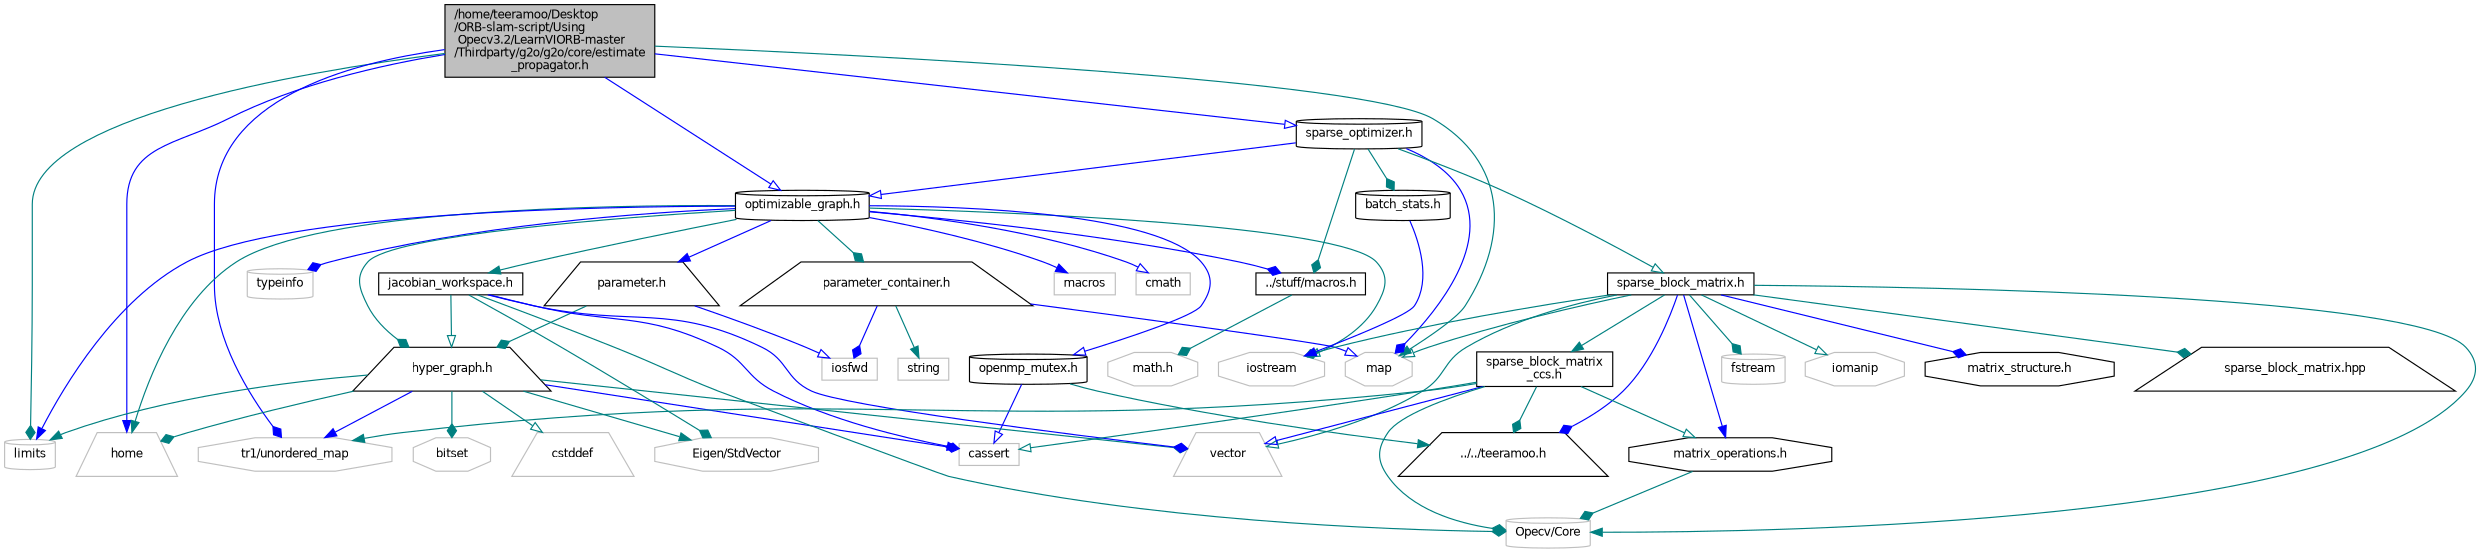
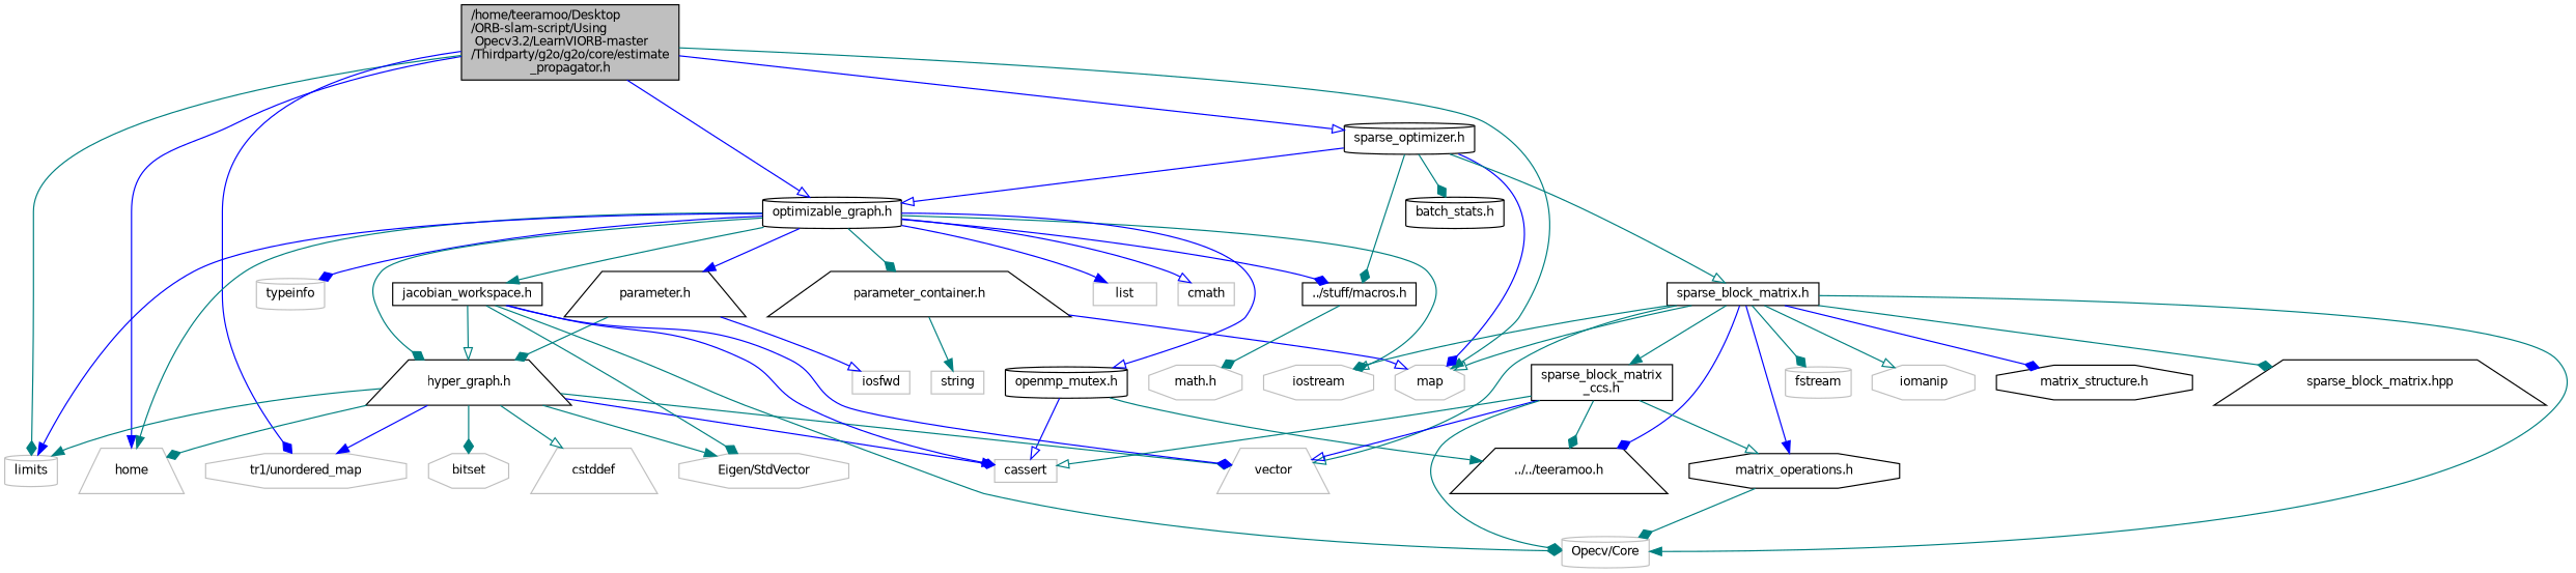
  digraph {
    node [color=grey75 fillcolor=white fontname=Helvetica fontsize=10 shape=box style=filled]
    edge [arrowhead=diamond color=teal fontname=Helvetica fontsize=10 labelfontname=Helvetica labelfontsize=10 style=solid]
    n1 [color=black fillcolor=grey75 fontcolor=black height=0.2 label="/home/teeramoo/Desktop\l/ORB-slam-script/Using\l Opecv3.2/LearnVIORB-master\l/Thirdparty/g2o/g2o/core/estimate\l_propagator.h" width=0.4]
    n2 [color=black height=0.2 label="optimizable_graph.h" shape=cylinder width=0.4]
    n3 [height=0.2 label=home shape=trapezium width=0.4]
    n4 [height=0.2 label=limits shape=cylinder width=0.4]
    n5 [height=0.2 label=map shape=octagon width=0.4]
    n6 [height=0.2 label="tr1/unordered_map" shape=octagon width=0.4]
    n7 [color=black height=0.2 label="sparse_optimizer.h" shape=cylinder width=0.4]
    n8 [height=0.2 label=iostream shape=octagon width=0.4]
-   n9 [height=0.2 label=macros width=0.4]
+   n9 [height=0.2 label=list width=0.4]
    n10 [height=0.2 label=cmath width=0.4]
    n11 [height=0.2 label=typeinfo shape=cylinder width=0.4]
    n12 [color=black height=0.2 label="openmp_mutex.h" shape=cylinder width=0.4]
    n13 [color=black height=0.2 label="hyper_graph.h" shape=trapezium width=0.4]
    n14 [color=black height=0.2 label="parameter.h" shape=trapezium width=0.4]
    n15 [color=black height=0.2 label="parameter_container.h" shape=trapezium width=0.4]
    n16 [color=black height=0.2 label="jacobian_workspace.h" width=0.4]
    n17 [color=black height=0.2 label="../stuff/macros.h" width=0.4]
    n18 [color=black height=0.2 label="sparse_block_matrix.h" width=0.4]
    n19 [color=black height=0.2 label="batch_stats.h" shape=cylinder width=0.4]
    n20 [color=black height=0.2 label="../../teeramoo.h" shape=trapezium width=0.4]
    n21 [height=0.2 label=cassert width=0.4]
    n22 [height=0.2 label=bitset shape=octagon width=0.4]
    n23 [height=0.2 label=vector shape=trapezium width=0.4]
    n24 [height=0.2 label=cstddef shape=trapezium width=0.4]
    n25 [height=0.2 label="Eigen/StdVector" shape=octagon width=0.4]
    n26 [height=0.2 label=iosfwd width=0.4]
    n27 [height=0.2 label=string width=0.4]
    n28 [height=0.2 label="Opecv/Core" shape=cylinder width=0.4]
    n29 [height=0.2 label="math.h" shape=octagon width=0.4]
    n30 [height=0.2 label=fstream shape=cylinder width=0.4]
    n31 [height=0.2 label=iomanip shape=octagon width=0.4]
    n32 [color=black height=0.2 label="sparse_block_matrix\l_ccs.h" width=0.4]
    n33 [color=black height=0.2 label="matrix_operations.h" shape=octagon width=0.4]
    n34 [color=black height=0.2 label="matrix_structure.h" shape=octagon width=0.4]
    n35 [color=black height=0.2 label="sparse_block_matrix.hpp" shape=trapezium width=0.4]
    n1 -> n2 [arrowhead=onormal color=blue]
    n1 -> n3 [arrowhead=normal color=blue]
    n1 -> n4
    n1 -> n5 [arrowhead=normal]
    n1 -> n6 [color=blue]
    n1 -> n7 [arrowhead=onormal color=blue]
    n2 -> n3 [arrowhead=normal]
    n2 -> n4 [arrowhead=normal color=blue]
    n2 -> n8 [arrowhead=onormal]
    n2 -> n9 [arrowhead=normal color=blue]
    n2 -> n10 [arrowhead=onormal color=blue]
    n2 -> n11 [color=blue]
    n2 -> n12 [arrowhead=onormal color=blue]
    n2 -> n13
    n2 -> n14 [arrowhead=normal color=blue]
    n2 -> n15
    n2 -> n16 [arrowhead=normal]
    n2 -> n17 [color=blue]
    n7 -> n2 [arrowhead=onormal color=blue]
    n7 -> n5 [color=blue]
    n7 -> n17
    n7 -> n18 [arrowhead=onormal]
    n7 -> n19
    n12 -> n20 [arrowhead=normal]
    n12 -> n21 [arrowhead=onormal color=blue]
    n13 -> n3
    n13 -> n4 [arrowhead=normal]
    n13 -> n6 [arrowhead=normal color=blue]
    n13 -> n21 [color=blue]
    n13 -> n22
    n13 -> n23
    n13 -> n24 [arrowhead=onormal]
    n13 -> n25 [arrowhead=normal]
    n14 -> n13
    n14 -> n26 [arrowhead=onormal color=blue]
    n15 -> n5 [arrowhead=onormal color=blue]
-   n15 -> n26 [color=blue]
    n15 -> n27 [arrowhead=normal]
    n16 -> n13 [arrowhead=onormal]
    n16 -> n21 [arrowhead=normal color=blue]
    n16 -> n23 [color=blue]
    n16 -> n25
    n16 -> n28
    n17 -> n29
    n18 -> n5 [arrowhead=onormal]
    n18 -> n8
    n18 -> n20 [color=blue]
    n18 -> n23 [arrowhead=onormal]
    n18 -> n28 [arrowhead=normal]
    n18 -> n30
    n18 -> n31 [arrowhead=onormal]
    n18 -> n32 [arrowhead=normal]
    n18 -> n33 [arrowhead=normal color=blue]
    n18 -> n34 [color=blue]
    n18 -> n35
-   n19 -> n8 [arrowhead=normal color=blue]
-   n32 -> n6 [arrowhead=normal]
    n32 -> n20
    n32 -> n21 [arrowhead=onormal]
    n32 -> n23 [arrowhead=onormal color=blue]
    n32 -> n28
    n32 -> n33 [arrowhead=onormal]
    n33 -> n28
  }
